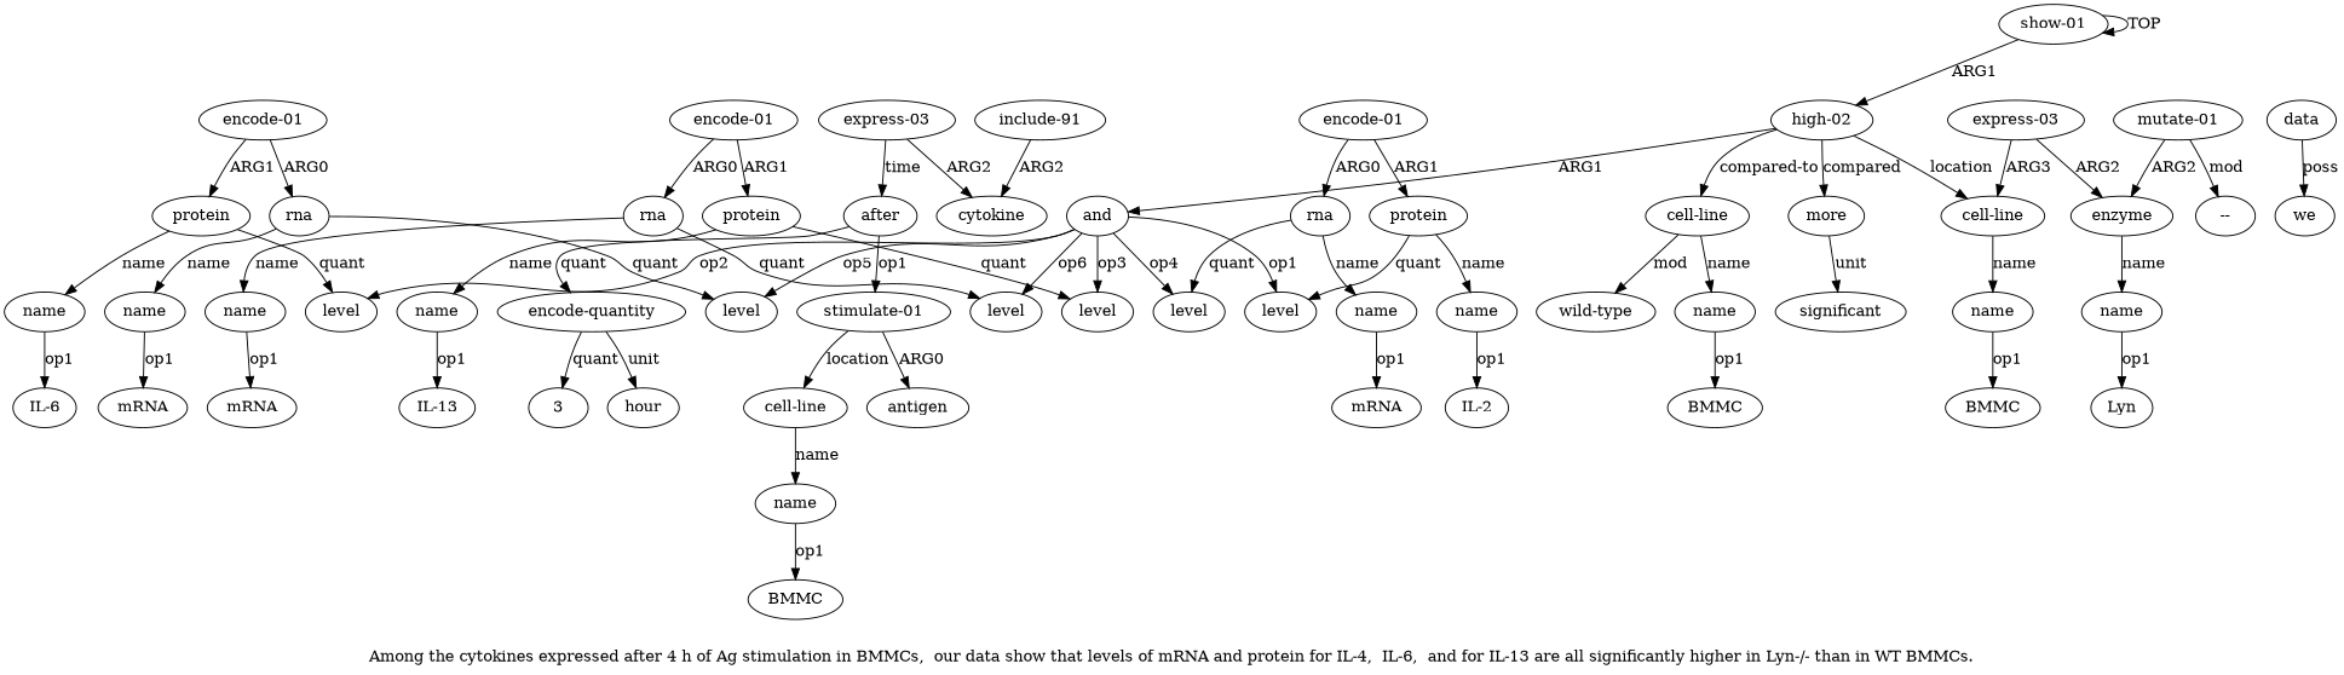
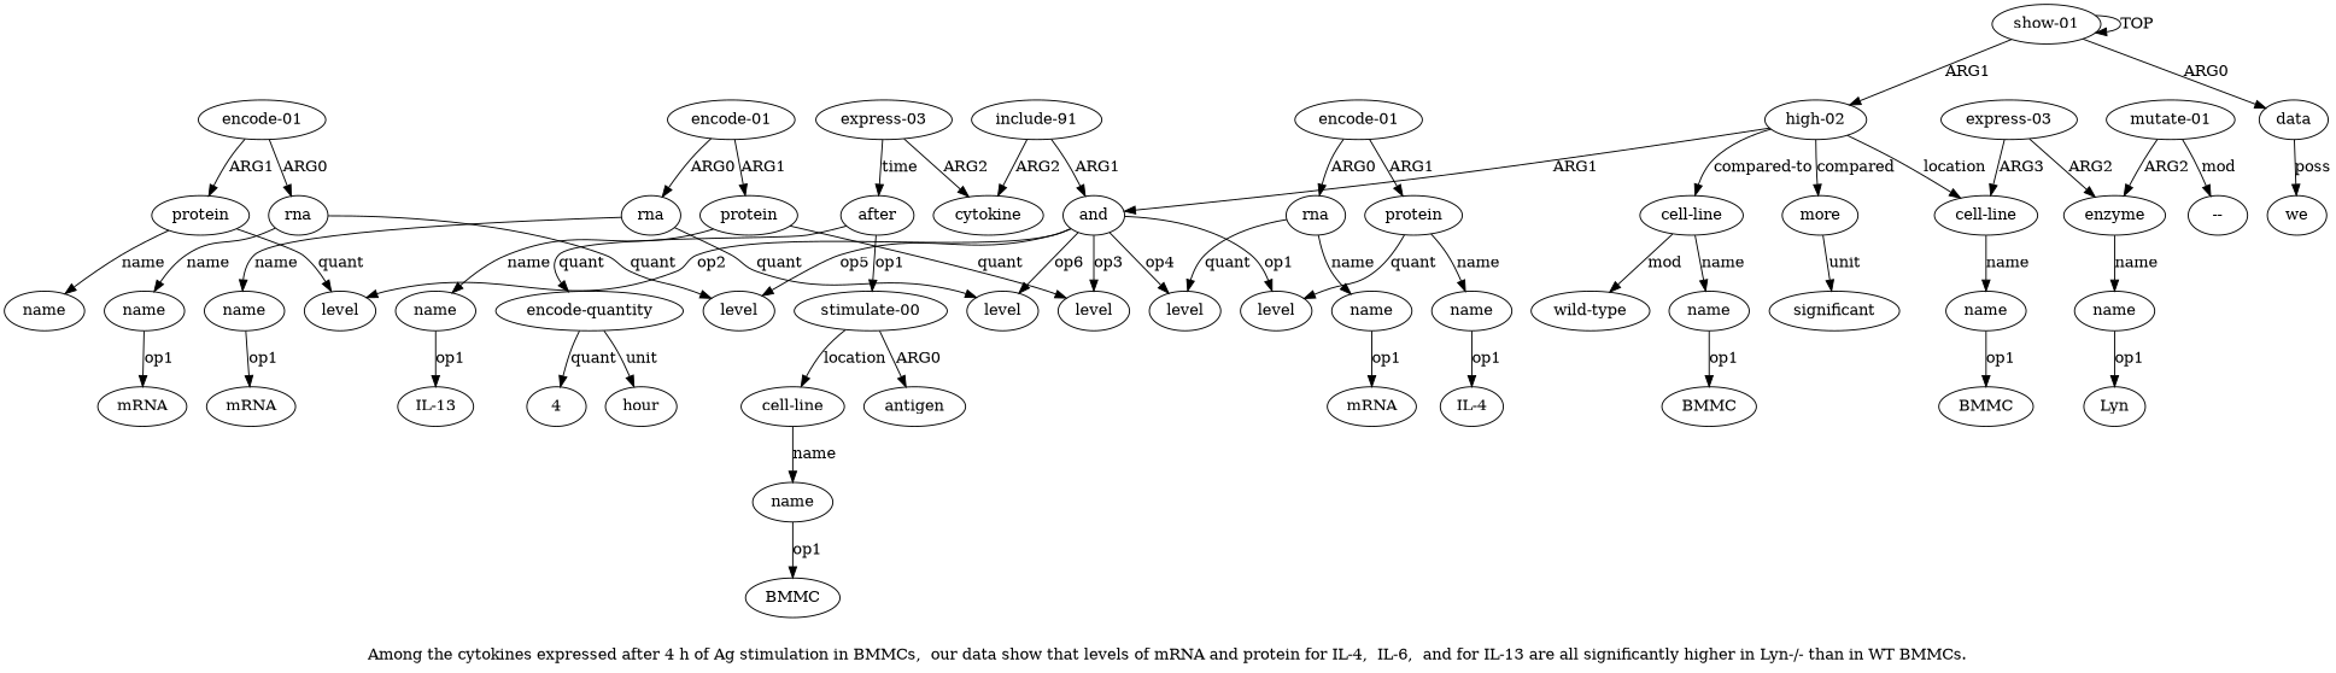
  digraph {
    label="Among the cytokines expressed after 4 h of Ag stimulation in BMMCs,  our data show that levels of mRNA and protein for IL-4,  IL-6,  and for IL-13 are all significantly higher in Lyn-/- than in WT BMMCs."
    node [color=black gold_ind=-1 gold_label=name test_ind=-1 test_label=name]
    edge [color=black gold_label=op1 test_label=op1]
    n1 [gold_ind=20 label=name test_ind=20]
    n2 [gold_label=mRNA label=mRNA test_label=mRNA]
    n3 [gold_ind=21 gold_label="encode-01" label="encode-01" test_ind=21 test_label="encode-01"]
    n4 [gold_ind=19 gold_label=rna label=rna test_ind=19 test_label=rna]
    n5 [gold_ind=9 gold_label=protein label=protein test_ind=9 test_label=protein]
    n6 [gold_ind=18 gold_label=level label=level test_ind=18 test_label=level]
    n7 [gold_ind=10 label=name test_ind=10]
    n8 [gold_ind=8 gold_label=level label=level test_ind=8 test_label=level]
-   n9 [gold_label="IL-6" label="IL-6" test_label="IL-6"]
    n10 [gold_ind=22 gold_label=level label=level test_ind=22 test_label=level]
    n11 [gold_ind=23 gold_label=rna label=rna test_ind=23 test_label=rna]
    n12 [gold_ind=24 label=name test_ind=24]
    n13 [gold_label=mRNA label=mRNA test_label=mRNA]
    n14 [gold_ind=25 gold_label="encode-01" label="encode-01" test_ind=25 test_label="encode-01"]
    n15 [gold_ind=12 gold_label=protein label=protein test_ind=12 test_label=protein]
    n16 [gold_ind=11 gold_label=level label=level test_ind=11 test_label=level]
    n17 [gold_ind=13 label=name test_ind=13]
    n18 [gold_label="IL-13" label="IL-13" test_label="IL-13"]
    n19 [gold_ind=26 gold_label="include-91" label="include-91" test_ind=26 test_label="include-91"]
    n20 [gold_ind=27 gold_label=cytokine label=cytokine test_ind=27 test_label=cytokine]
    n21 [gold_ind=4 gold_label=and label=and test_ind=4 test_label=and]
    n22 [gold_ind=14 gold_label=level label=level test_ind=14 test_label=level]
    n23 [gold_ind=5 gold_label=level label=level test_ind=5 test_label=level]
    n24 [gold_ind=28 gold_label="express-03" label="express-03" test_ind=28 test_label="express-03"]
    n25 [gold_ind=29 gold_label=after label=after test_ind=29 test_label=after]
-   n26 [gold_ind=30 gold_label="stimulate-01" label="stimulate-01" test_ind=30 test_label="stimulate-01"]
+   n26 [gold_ind=30 gold_label="stimulate-01" label="stimulate-00" test_ind=30 test_label="stimulate-01"]
    n27 [gold_ind=34 gold_label="temporal-quantity" label="encode-quantity" test_ind=34 test_label="temporal-quantity"]
    n28 [gold_ind=31 gold_label=antigen label=antigen test_ind=31 test_label=antigen]
    n29 [gold_ind=32 gold_label="cell-line" label="cell-line" test_ind=32 test_label="cell-line"]
    n30 [gold_ind=35 gold_label=hour label=hour test_ind=35 test_label=hour]
-   n31 [gold_label=4 label=3 test_label=4]
+   n31 [gold_label=4 label=4 test_label=4]
    n32 [gold_ind=33 label=name test_ind=33]
    n33 [gold_label=BMMC label=BMMC test_label=BMMC]
    n34 [gold_label=BMMC label=BMMC test_label=BMMC]
    n35 [gold_ind=37 gold_label=significant label=significant test_ind=37 test_label=significant]
    n36 [gold_ind=36 gold_label=more label=more test_ind=36 test_label=more]
    n37 [gold_label="--" label="--" test_label="--"]
-   n38 [gold_label="IL-4" label="IL-2" test_label="IL-4"]
+   n38 [gold_label="IL-4" label="IL-4" test_label="IL-4"]
    n39 [gold_ind=15 gold_label=rna label=rna test_ind=15 test_label=rna]
    n40 [gold_ind=16 label=name test_ind=16]
    n41 [gold_label=mRNA label=mRNA test_label=mRNA]
    n42 [gold_ind=17 gold_label="encode-01" label="encode-01" test_ind=17 test_label="encode-01"]
    n43 [gold_ind=6 gold_label=protein label=protein test_ind=6 test_label=protein]
    n44 [gold_ind=7 label=name test_ind=7]
    n45 [gold_ind=39 label=name test_ind=39]
    n46 [gold_ind=38 gold_label="cell-line" label="cell-line" test_ind=38 test_label="cell-line"]
    n47 [gold_ind=1 gold_label=data label=data test_ind=1 test_label=data]
    n48 [gold_ind=2 gold_label=we label=we test_ind=2 test_label=we]
    n49 [gold_ind=0 gold_label="show-01" label="show-01" test_ind=0 test_label="show-01"]
    n50 [gold_ind=3 gold_label="high-02" label="high-02" test_ind=3 test_label="high-02"]
    n51 [gold_ind=44 gold_label="cell-line" label="cell-line" test_ind=44 test_label="cell-line"]
    n52 [gold_ind=46 gold_label="wild-type" label="wild-type" test_ind=46 test_label="wild-type"]
    n53 [gold_ind=45 label=name test_ind=45]
    n54 [gold_label=BMMC label=BMMC test_label=BMMC]
    n55 [gold_ind=42 label=name test_ind=42]
    n56 [gold_label=Lyn label=Lyn test_label=Lyn]
    n57 [gold_ind=43 gold_label="mutate-01" label="mutate-01" test_ind=43 test_label="mutate-01"]
    n58 [gold_ind=41 gold_label=enzyme label=enzyme test_ind=41 test_label=enzyme]
    n59 [gold_ind=40 gold_label="express-03" label="express-03" test_ind=40 test_label="express-03"]
    n1 -> n2 [label=op1]
    n3 -> n4 [gold_label=ARG0 label=ARG0 test_label=ARG0]
    n3 -> n5 [gold_label=ARG1 label=ARG1 test_label=ARG1]
    n4 -> n1 [gold_label=name label=name test_label=name]
    n4 -> n6 [gold_label=quant label=quant test_label=quant]
    n5 -> n7 [gold_label=name label=name test_label=name]
    n5 -> n8 [gold_label=quant label=quant test_label=quant]
-   n7 -> n9 [label=op1]
    n11 -> n10 [gold_label=quant label=quant test_label=quant]
    n11 -> n12 [gold_label=name label=name test_label=name]
    n12 -> n13 [label=op1]
    n14 -> n11 [gold_label=ARG0 label=ARG0 test_label=ARG0]
    n14 -> n15 [gold_label=ARG1 label=ARG1 test_label=ARG1]
    n15 -> n16 [gold_label=quant label=quant test_label=quant]
    n15 -> n17 [gold_label=name label=name test_label=name]
    n17 -> n18 [label=op1]
    n19 -> n20 [gold_label=ARG2 label=ARG2 test_label=ARG2]
+   n19 -> n21 [gold_label=ARG1 label=ARG1 test_label=ARG1]
    n21 -> n6 [gold_label=op5 label=op5 test_label=op5]
    n21 -> n8 [gold_label=op2 label=op2 test_label=op2]
    n21 -> n10 [gold_label=op6 label=op6 test_label=op6]
    n21 -> n16 [gold_label=op3 label=op3 test_label=op3]
    n21 -> n22 [gold_label=op4 label=op4 test_label=op4]
    n21 -> n23 [label=op1]
    n24 -> n20 [gold_label=ARG2 label=ARG2 test_label=ARG2]
    n24 -> n25 [gold_label=time label=time test_label=time]
    n25 -> n26 [label=op1]
    n25 -> n27 [gold_label=quant label=quant test_label=quant]
    n26 -> n28 [gold_label=ARG0 label=ARG0 test_label=ARG0]
    n26 -> n29 [gold_label=location label=location test_label=location]
    n27 -> n30 [gold_label=unit label=unit test_label=unit]
    n27 -> n31 [gold_label=quant label=quant test_label=quant]
    n29 -> n32 [gold_label=name label=name test_label=name]
    n32 -> n34 [label=op1]
    n36 -> n35 [gold_label=mod label=unit test_label=mod]
    n39 -> n22 [gold_label=quant label=quant test_label=quant]
    n39 -> n40 [gold_label=name label=name test_label=name]
    n40 -> n41 [label=op1]
    n42 -> n39 [gold_label=ARG0 label=ARG0 test_label=ARG0]
    n42 -> n43 [gold_label=ARG1 label=ARG1 test_label=ARG1]
    n43 -> n23 [gold_label=quant label=quant test_label=quant]
    n43 -> n44 [gold_label=name label=name test_label=name]
    n44 -> n38 [label=op1]
    n45 -> n33 [label=op1]
    n46 -> n45 [gold_label=name label=name test_label=name]
    n47 -> n48 [gold_label=poss label=poss test_label=poss]
+   n49 -> n47 [gold_label=ARG0 label=ARG0 test_label=ARG0]
    n49 -> n49 [gold_label=TOP label=TOP test_label=TOP]
    n49 -> n50 [gold_label=ARG1 label=ARG1 test_label=ARG1]
    n50 -> n21 [gold_label=ARG1 label=ARG1 test_label=ARG1]
    n50 -> n36 [gold_label=degree label=compared test_label=degree]
    n50 -> n46 [gold_label=location label=location test_label=location]
    n50 -> n51 [gold_label="compared-to" label="compared-to" test_label="compared-to"]
    n51 -> n52 [gold_label=mod label=mod test_label=mod]
    n51 -> n53 [gold_label=name label=name test_label=name]
    n53 -> n54 [label=op1]
    n55 -> n56 [label=op1]
    n57 -> n37 [gold_label=mod label=mod test_label=mod]
    n57 -> n58 [gold_label=ARG2 label=ARG2 test_label=ARG2]
    n58 -> n55 [gold_label=name label=name test_label=name]
    n59 -> n46 [gold_label=ARG3 label=ARG3 test_label=ARG3]
    n59 -> n58 [gold_label=ARG2 label=ARG2 test_label=ARG2]
  }
